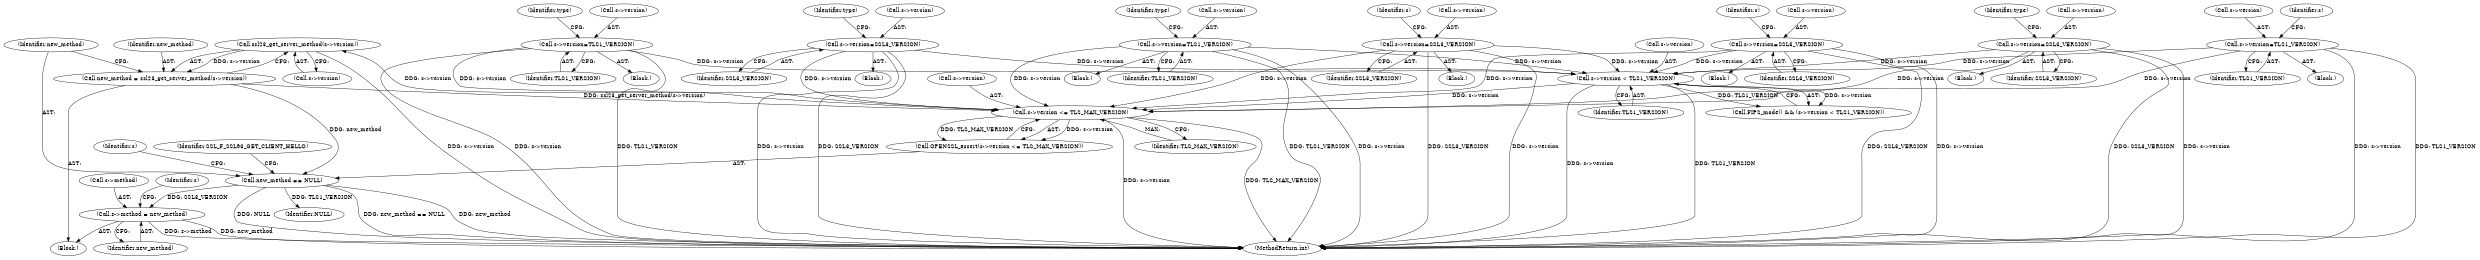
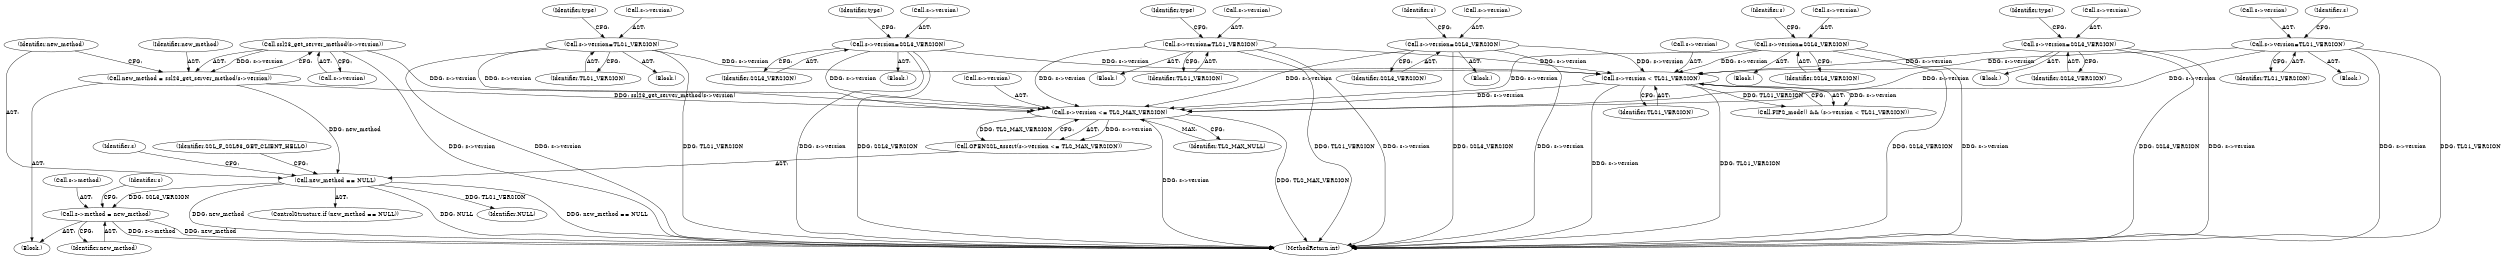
  digraph {
    n1 [label="(Call,new_method == NULL)"]
    n2 [label="(Call,s->method = new_method)"]
+   n3 [label="(ControlStructure,if (new_method == NULL))"]
    n4 [label="(Identifier,NULL)"]
    n5 [label="(MethodReturn,int)"]
    n6 [label="(Block,)"]
    n7 [label="(Identifier,new_method)"]
    n8 [label="(Call,new_method = ssl23_get_server_method(s->version))"]
    n9 [label="(Call,ssl23_get_server_method(s->version))"]
    n10 [label="(Call,s->version <= TLS_MAX_VERSION)"]
    n11 [label="(Call,s->version)"]
    n12 [label="(Call,OPENSSL_assert(s->version <= TLS_MAX_VERSION))"]
-   n13 [label="(Identifier,TLS_MAX_VERSION)"]
+   n13 [label="(Identifier,TLS_MAX_NULL)"]
    n14 [label="(Call,s->version=TLS1_VERSION)"]
    n15 [label="(Call,s->version < TLS1_VERSION)"]
    n16 [label="(Identifier,TLS1_VERSION)"]
    n17 [label="(Block,)"]
    n18 [label="(Call,FIPS_mode() && (s->version < TLS1_VERSION))"]
    n19 [label="(Identifier,TLS1_VERSION)"]
    n20 [label="(Call,s->version=SSL3_VERSION)"]
    n21 [label="(Block,)"]
    n22 [label="(Identifier,SSL3_VERSION)"]
    n23 [label="(Call,s->version=TLS1_VERSION)"]
    n24 [label="(Block,)"]
    n25 [label="(Identifier,TLS1_VERSION)"]
    n26 [label="(Call,s->version=SSL3_VERSION)"]
    n27 [label="(Block,)"]
    n28 [label="(Identifier,SSL3_VERSION)"]
    n29 [label="(Call,s->version=SSL3_VERSION)"]
    n30 [label="(Identifier,SSL3_VERSION)"]
    n31 [label="(Block,)"]
    n32 [label="(Call,s->version=SSL3_VERSION)"]
    n33 [label="(Block,)"]
    n34 [label="(Identifier,SSL3_VERSION)"]
    n35 [label="(Call,s->version=TLS1_VERSION)"]
    n36 [label="(Block,)"]
    n37 [label="(Identifier,TLS1_VERSION)"]
    n38 [label="(Identifier,s)"]
    n39 [label="(Identifier,SSL_F_SSL93_GET_CLIENT_HELLO)"]
    n40 [label="(Call,s->version)"]
    n41 [label="(Identifier,new_method)"]
    n42 [label="(Call,s->version)"]
    n43 [label="(Call,s->method)"]
    n44 [label="(Identifier,type)"]
    n45 [label="(Call,s->version)"]
    n46 [label="(Identifier,type)"]
    n47 [label="(Call,s->version)"]
    n48 [label="(Call,s->version)"]
    n49 [label="(Call,s->version)"]
    n50 [label="(Identifier,type)"]
    n51 [label="(Call,s->version)"]
    n52 [label="(Identifier,s)"]
    n53 [label="(Identifier,type)"]
    n54 [label="(Identifier,s)"]
    n55 [label="(Identifier,s)"]
    n56 [label="(Call,s->version)"]
    n57 [label="(Call,s->version)"]
    n58 [label="(Identifier,s)"]
    n59 [label="(Identifier,new_method)"]
    n1 -> n2 [label="DDG: SSL3_VERSION"]
+   n1 -> n3 [label="AST: "]
    n1 -> n4 [label="DDG: TLS1_VERSION"]
    n1 -> n5 [label="DDG: NULL"]
    n1 -> n5 [label="DDG: new_method == NULL"]
    n1 -> n5 [label="DDG: new_method"]
    n2 -> n5 [label="DDG: s->method"]
    n2 -> n5 [label="DDG: new_method"]
    n2 -> n6 [label="AST: "]
    n2 -> n7 [label="CFG: "]
    n7 -> n2 [label="AST: "]
    n8 -> n1 [label="DDG: new_method"]
    n8 -> n6 [label="AST: "]
    n8 -> n9 [label="CFG: "]
    n8 -> n10 [label="DDG: ssl23_get_server_method(s->version)"]
    n9 -> n5 [label="DDG: s->version"]
    n9 -> n8 [label="AST: "]
    n9 -> n8 [label="DDG: s->version"]
    n9 -> n11 [label="CFG: "]
    n10 -> n5 [label="DDG: s->version"]
    n10 -> n5 [label="DDG: TLS_MAX_VERSION"]
-   n10 -> n9 [label="DDG: s->version"]
+   n9 -> n10 [label="DDG: s->version"]
    n10 -> n12 [label="AST: "]
    n10 -> n12 [label="DDG: s->version"]
    n10 -> n12 [label="DDG: TLS_MAX_VERSION"]
    n10 -> n13 [label="CFG: "]
    n11 -> n9 [label="AST: "]
    n12 -> n1 [label="AST: "]
    n12 -> n10 [label="CFG: "]
    n13 -> n10 [label="MAX: "]
    n14 -> n5 [label="DDG: s->version"]
    n14 -> n5 [label="DDG: TLS1_VERSION"]
    n14 -> n10 [label="DDG: s->version"]
    n14 -> n15 [label="DDG: s->version"]
    n14 -> n16 [label="CFG: "]
    n14 -> n17 [label="AST: "]
    n15 -> n5 [label="DDG: TLS1_VERSION"]
    n15 -> n5 [label="DDG: s->version"]
    n15 -> n10 [label="DDG: s->version"]
    n15 -> n18 [label="AST: "]
    n15 -> n18 [label="DDG: s->version"]
    n15 -> n18 [label="DDG: TLS1_VERSION"]
    n15 -> n19 [label="CFG: "]
    n16 -> n14 [label="AST: "]
    n18 -> n15 [label="CFG: "]
    n19 -> n15 [label="AST: "]
    n20 -> n5 [label="DDG: s->version"]
    n20 -> n5 [label="DDG: SSL3_VERSION"]
    n20 -> n10 [label="DDG: s->version"]
    n20 -> n15 [label="DDG: s->version"]
    n20 -> n21 [label="AST: "]
    n20 -> n22 [label="CFG: "]
    n22 -> n20 [label="AST: "]
    n23 -> n5 [label="DDG: s->version"]
    n23 -> n5 [label="DDG: TLS1_VERSION"]
    n23 -> n10 [label="DDG: s->version"]
    n23 -> n15 [label="DDG: s->version"]
    n23 -> n24 [label="AST: "]
    n23 -> n25 [label="CFG: "]
    n25 -> n23 [label="AST: "]
    n26 -> n5 [label="DDG: SSL3_VERSION"]
    n26 -> n5 [label="DDG: s->version"]
    n26 -> n10 [label="DDG: s->version"]
    n26 -> n15 [label="DDG: s->version"]
    n26 -> n27 [label="AST: "]
    n26 -> n28 [label="CFG: "]
    n28 -> n26 [label="AST: "]
    n29 -> n5 [label="DDG: s->version"]
    n29 -> n5 [label="DDG: SSL3_VERSION"]
    n29 -> n10 [label="DDG: s->version"]
    n29 -> n15 [label="DDG: s->version"]
    n29 -> n30 [label="CFG: "]
    n29 -> n31 [label="AST: "]
    n30 -> n29 [label="AST: "]
    n32 -> n5 [label="DDG: s->version"]
    n32 -> n5 [label="DDG: SSL3_VERSION"]
    n32 -> n10 [label="DDG: s->version"]
    n32 -> n15 [label="DDG: s->version"]
    n32 -> n33 [label="AST: "]
    n32 -> n34 [label="CFG: "]
    n34 -> n32 [label="AST: "]
    n35 -> n5 [label="DDG: s->version"]
    n35 -> n5 [label="DDG: TLS1_VERSION"]
    n35 -> n10 [label="DDG: s->version"]
    n35 -> n15 [label="DDG: s->version"]
    n35 -> n36 [label="AST: "]
    n35 -> n37 [label="CFG: "]
    n37 -> n35 [label="AST: "]
    n38 -> n29 [label="CFG: "]
    n39 -> n1 [label="CFG: "]
    n40 -> n15 [label="AST: "]
    n41 -> n1 [label="AST: "]
    n41 -> n8 [label="CFG: "]
    n42 -> n10 [label="AST: "]
    n43 -> n2 [label="AST: "]
    n44 -> n20 [label="CFG: "]
    n45 -> n29 [label="AST: "]
    n46 -> n14 [label="CFG: "]
    n47 -> n35 [label="AST: "]
    n48 -> n20 [label="AST: "]
    n49 -> n14 [label="AST: "]
    n50 -> n32 [label="CFG: "]
    n51 -> n32 [label="AST: "]
    n52 -> n2 [label="CFG: "]
    n53 -> n23 [label="CFG: "]
    n54 -> n1 [label="CFG: "]
    n55 -> n26 [label="CFG: "]
    n56 -> n23 [label="AST: "]
    n57 -> n26 [label="AST: "]
    n58 -> n35 [label="CFG: "]
    n59 -> n8 [label="AST: "]
  }
